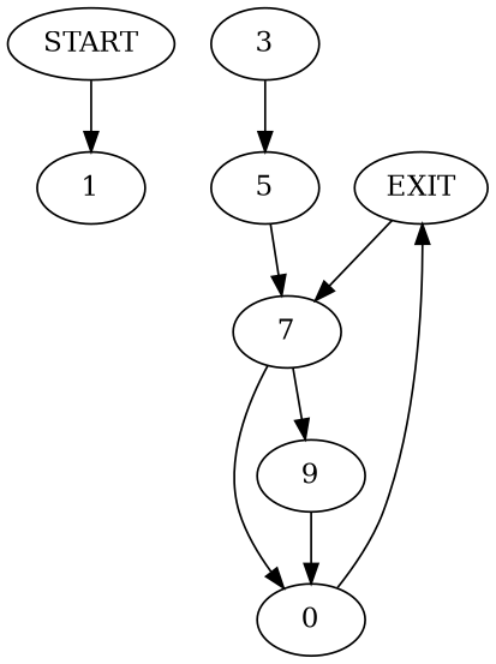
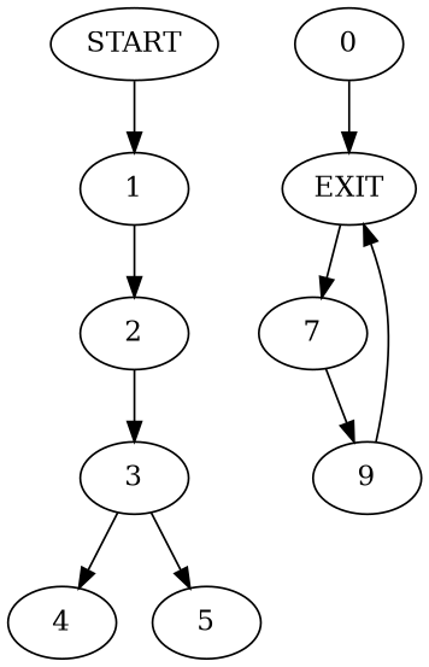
  digraph {
    n1 [label=START]
    1
+   2
    n4 [label=EXIT]
    7
    3
+   4
    5
    n9 [label=0]
    9
    n1 -> 1
+   1 -> 2
+   2 -> 3
    n4 -> 7
-   7 -> n9
    7 -> 9
+   3 -> 4
    3 -> 5
-   5 -> 7
    n9 -> n4
-   9 -> n9
+   9 -> n4
  }
